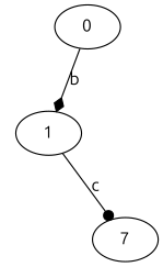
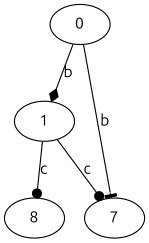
  strict digraph {
    fontname=Ubuntu
    node [fontname=Ubuntu]
    edge [arrowhead=dot fontname=Ubuntu]
    1
    7
+   8
    0
    1 -> 7 [label=c]
+   1 -> 8 [label=c]
    0 -> 1 [arrowhead=diamond label=b]
+   0 -> 7 [arrowhead=tee label=b]
  }
